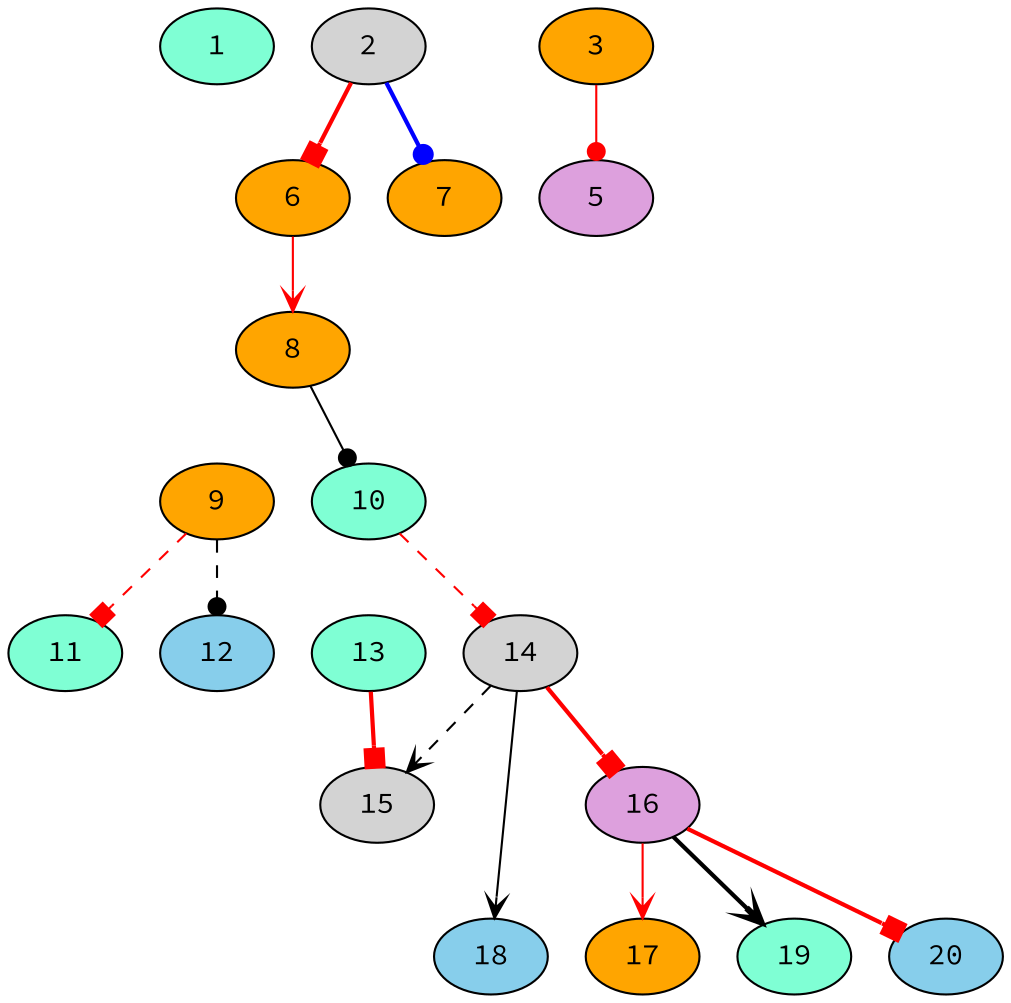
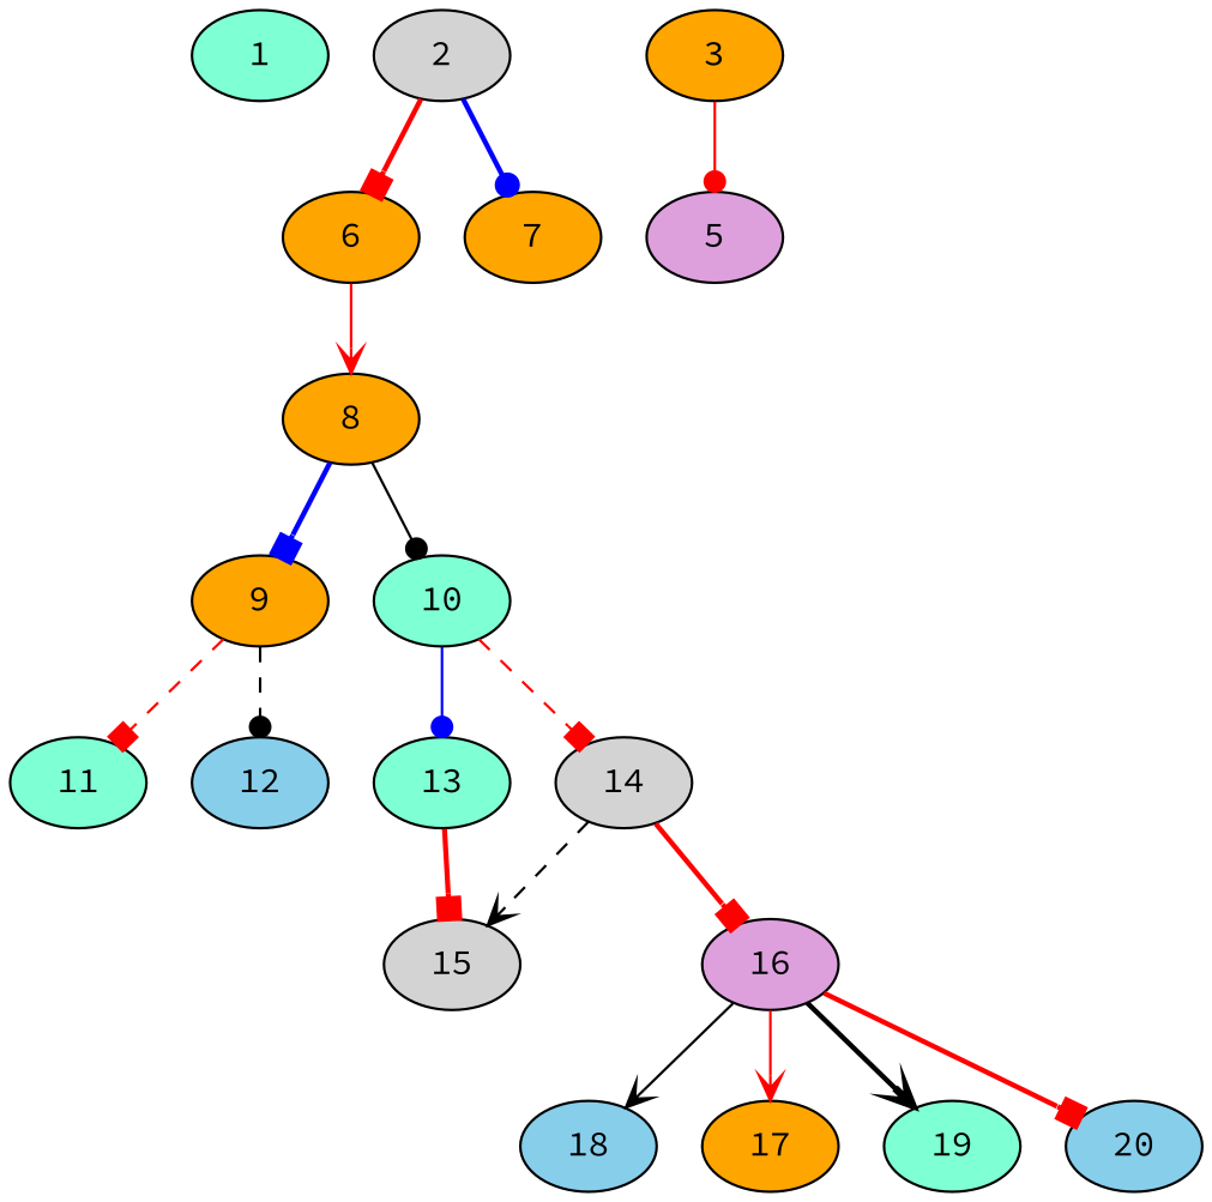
  digraph {
    fontname="Source Code Pro"
    node [alpha=0.14 fillcolor=orange fontname="Source Code Pro" style=filled]
    edge [arrowhead=box color=red fontname="Source Code Pro" style=bold]
    1 [alpha=0.04 expect_size=34127872 fillcolor=aquamarine]
    2 [expect_size=26091520 fillcolor=lightgrey]
    6 [alpha=0.06 expect_size=9079808]
    7 [alpha=0.19 expect_size=6621184]
    8 [alpha=0.09 expect_size=32698368]
    9 [alpha=0.11 expect_size=18262016]
    10 [expect_size=39649280 fillcolor=aquamarine]
    3 [alpha=0.11 expect_size=13582336]
    5 [alpha=0.06 expect_size=12975104 fillcolor=plum]
    11 [alpha=0.10 expect_size=32019456 fillcolor=aquamarine]
    12 [alpha=0.04 expect_size=42002432 fillcolor=skyblue]
    13 [alpha=0.00 expect_size=26928128 fillcolor=aquamarine]
    14 [alpha=0.10 expect_size=52109312 fillcolor=lightgrey]
    15 [alpha=0.09 expect_size=36477952 fillcolor=lightgrey]
    16 [alpha=0.11 expect_size=49713152 fillcolor=plum]
    17 [alpha=0.02 expect_size=17688576]
    18 [alpha=0.18 expect_size=15979520 fillcolor=skyblue]
    19 [expect_size=36133888 fillcolor=aquamarine]
    20 [alpha=0.08 expect_size=14346240 fillcolor=skyblue]
    2 -> 6
    2 -> 7 [arrowhead=dot color=blue]
    6 -> 8 [arrowhead=vee style=solid]
+   8 -> 9 [color=blue]
    8 -> 10 [arrowhead=dot color=black style=solid]
    9 -> 11 [style=dashed]
    9 -> 12 [arrowhead=dot color=black style=dashed]
+   10 -> 13 [arrowhead=dot color=blue style=solid]
    10 -> 14 [style=dashed]
    3 -> 5 [arrowhead=dot style=solid]
    13 -> 15
    14 -> 15 [arrowhead=vee color=black style=dashed]
    14 -> 16
    16 -> 17 [arrowhead=vee style=solid]
-   14 -> 18 [arrowhead=vee color=black style=solid]
+   16 -> 18 [arrowhead=vee color=black style=solid]
    16 -> 19 [arrowhead=vee color=black]
    16 -> 20
  }
